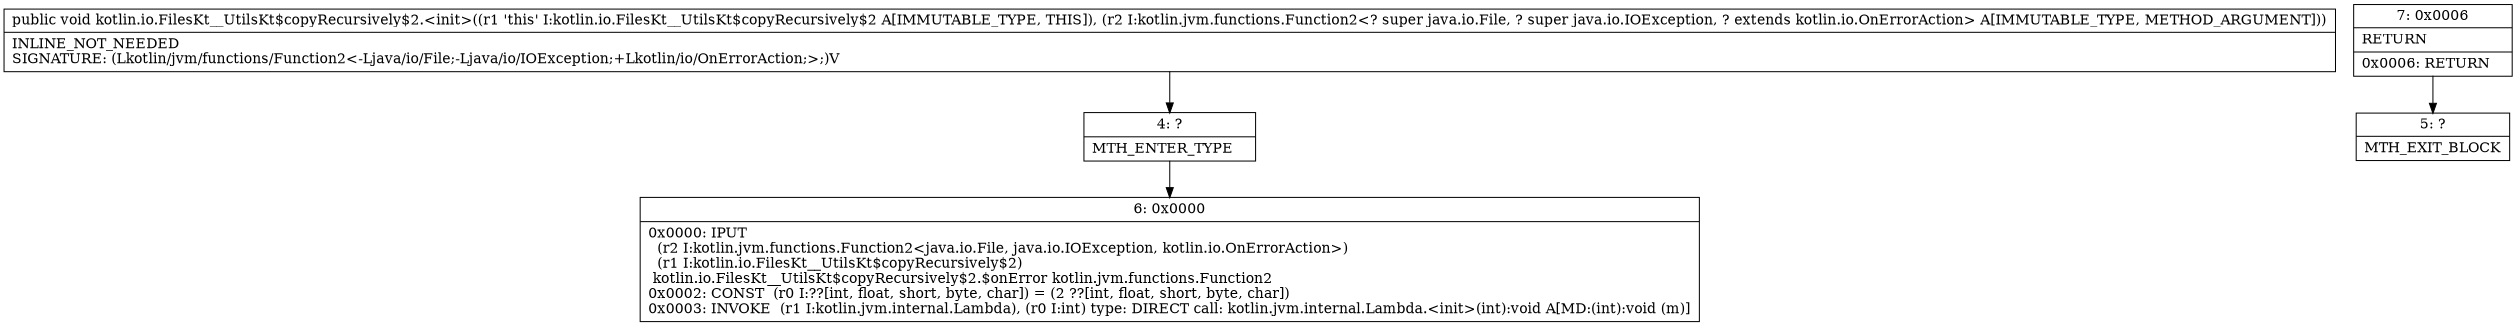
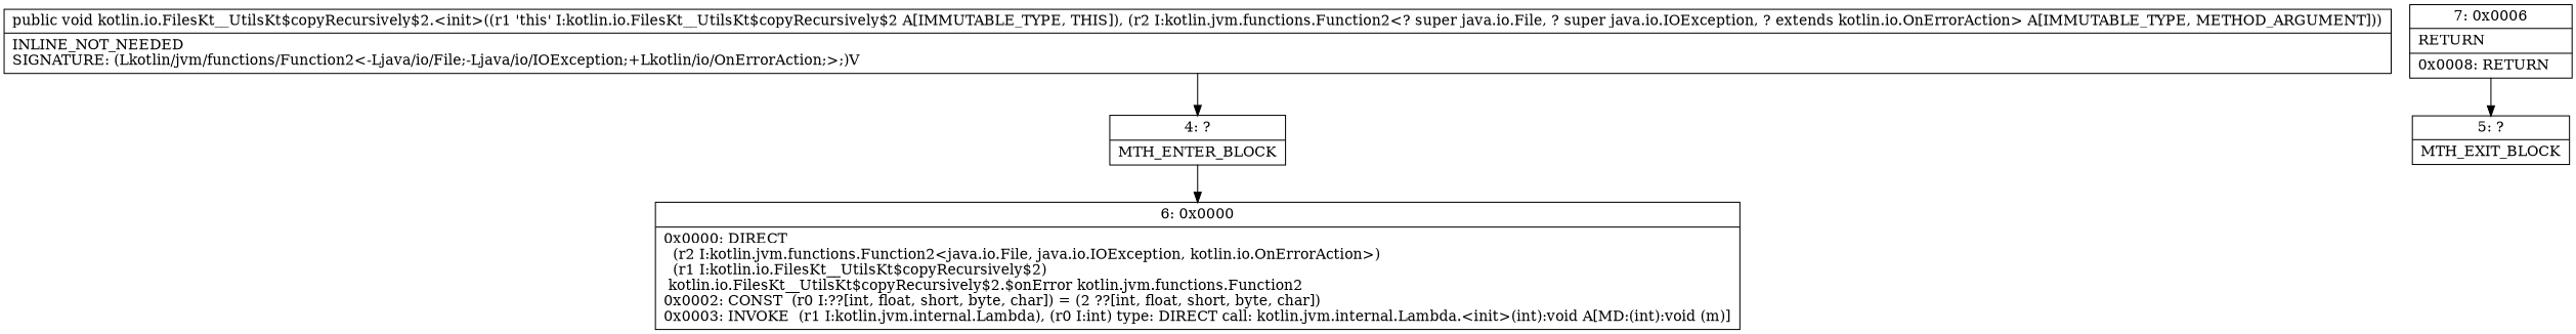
  digraph {
    node [shape=record]
-   n1 [label="{4\:\ ?|MTH_ENTER_TYPE\l}"]
-   n2 [label="{6\:\ 0x0000|0x0000: IPUT  \l  (r2 I:kotlin.jvm.functions.Function2\<java.io.File, java.io.IOException, kotlin.io.OnErrorAction\>)\l  (r1 I:kotlin.io.FilesKt__UtilsKt$copyRecursively$2)\l kotlin.io.FilesKt__UtilsKt$copyRecursively$2.$onError kotlin.jvm.functions.Function2 \l0x0002: CONST  (r0 I:??[int, float, short, byte, char]) = (2 ??[int, float, short, byte, char]) \l0x0003: INVOKE  (r1 I:kotlin.jvm.internal.Lambda), (r0 I:int) type: DIRECT call: kotlin.jvm.internal.Lambda.\<init\>(int):void A[MD:(int):void (m)]\l}"]
-   n3 [label="{7\:\ 0x0006|RETURN\l|0x0006: RETURN   \l}"]
+   n1 [label="{4\:\ ?|MTH_ENTER_BLOCK\l}"]
+   n2 [label="{6\:\ 0x0000|0x0000: DIRECT  \l  (r2 I:kotlin.jvm.functions.Function2\<java.io.File, java.io.IOException, kotlin.io.OnErrorAction\>)\l  (r1 I:kotlin.io.FilesKt__UtilsKt$copyRecursively$2)\l kotlin.io.FilesKt__UtilsKt$copyRecursively$2.$onError kotlin.jvm.functions.Function2 \l0x0002: CONST  (r0 I:??[int, float, short, byte, char]) = (2 ??[int, float, short, byte, char]) \l0x0003: INVOKE  (r1 I:kotlin.jvm.internal.Lambda), (r0 I:int) type: DIRECT call: kotlin.jvm.internal.Lambda.\<init\>(int):void A[MD:(int):void (m)]\l}"]
+   n3 [label="{7\:\ 0x0006|RETURN\l|0x0008: RETURN   \l}"]
    n4 [label="{5\:\ ?|MTH_EXIT_BLOCK\l}"]
    n5 [label="{public void kotlin.io.FilesKt__UtilsKt$copyRecursively$2.\<init\>((r1 'this' I:kotlin.io.FilesKt__UtilsKt$copyRecursively$2 A[IMMUTABLE_TYPE, THIS]), (r2 I:kotlin.jvm.functions.Function2\<? super java.io.File, ? super java.io.IOException, ? extends kotlin.io.OnErrorAction\> A[IMMUTABLE_TYPE, METHOD_ARGUMENT]))  | INLINE_NOT_NEEDED\lSIGNATURE: (Lkotlin\/jvm\/functions\/Function2\<\-Ljava\/io\/File;\-Ljava\/io\/IOException;+Lkotlin\/io\/OnErrorAction;\>;)V\l}"]
    n1 -> n2
    n3 -> n4
    n5 -> n1
  }
